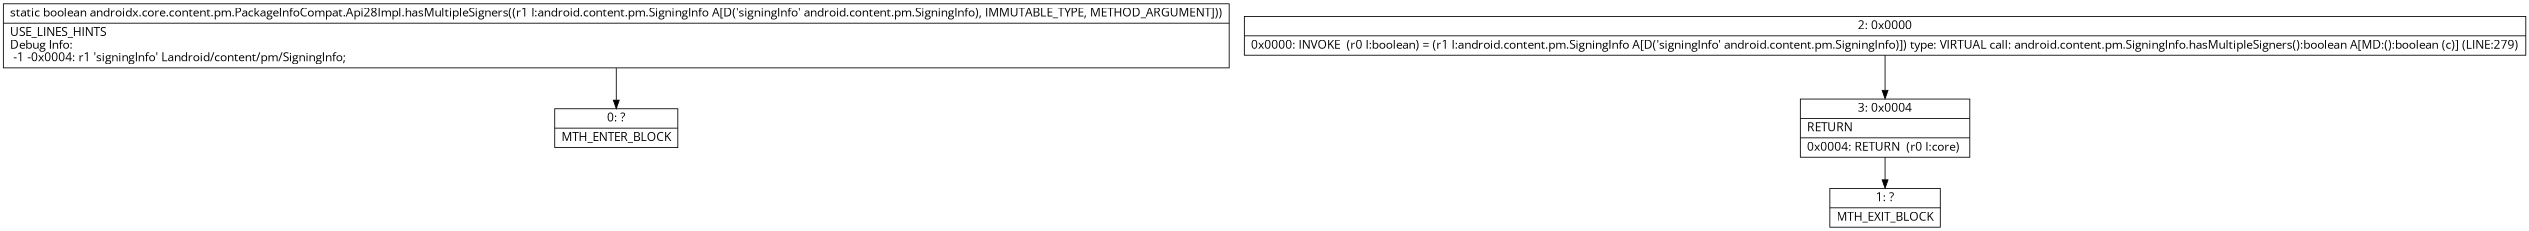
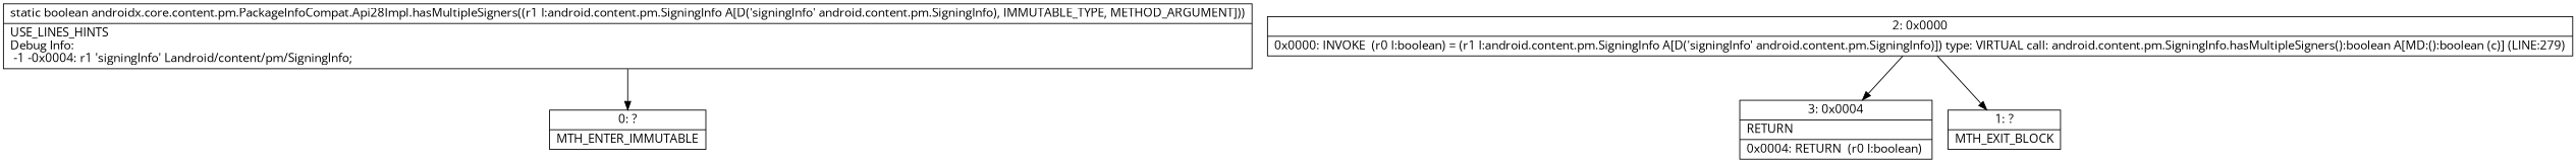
  digraph {
    fontname="Open Sans"
    node [fontname="Open Sans" shape=record]
    edge [fontname="Open Sans"]
-   n1 [label="{0\:\ ?|MTH_ENTER_BLOCK\l}"]
+   n1 [label="{0\:\ ?|MTH_ENTER_IMMUTABLE\l}"]
    n2 [label="{2\:\ 0x0000|0x0000: INVOKE  (r0 I:boolean) = (r1 I:android.content.pm.SigningInfo A[D('signingInfo' android.content.pm.SigningInfo)]) type: VIRTUAL call: android.content.pm.SigningInfo.hasMultipleSigners():boolean A[MD:():boolean (c)] (LINE:279)\l}"]
-   n3 [label="{3\:\ 0x0004|RETURN\l|0x0004: RETURN  (r0 I:core) \l}"]
+   n3 [label="{3\:\ 0x0004|RETURN\l|0x0004: RETURN  (r0 I:boolean) \l}"]
    n4 [label="{1\:\ ?|MTH_EXIT_BLOCK\l}"]
    n5 [label="{static boolean androidx.core.content.pm.PackageInfoCompat.Api28Impl.hasMultipleSigners((r1 I:android.content.pm.SigningInfo A[D('signingInfo' android.content.pm.SigningInfo), IMMUTABLE_TYPE, METHOD_ARGUMENT]))  | USE_LINES_HINTS\lDebug Info:\l  \-1 \-0x0004: r1 'signingInfo' Landroid\/content\/pm\/SigningInfo;\l}"]
    n2 -> n3
-   n3 -> n4
+   n2 -> n4
    n5 -> n1
  }
